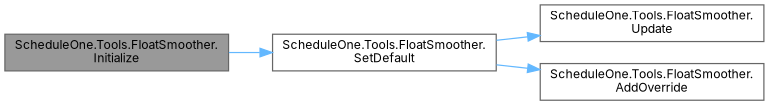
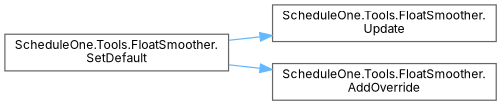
  digraph {
    fontname=Inter
    rankdir=LR
    node [color=grey40 fillcolor=white fontname=Inter fontsize=10 shape=box style=filled]
    edge [color=steelblue1 fontname=Inter fontsize=10 labelfontname=Helvetica labelfontsize=10 style=solid]
-   n1 [color=gray40 fillcolor=grey60 fontcolor=black height=0.2 label="ScheduleOne.Tools.FloatSmoother.\lInitialize" width=0.4]
    n2 [height=0.2 label="ScheduleOne.Tools.FloatSmoother.\lSetDefault" width=0.4]
    n3 [height=0.2 label="ScheduleOne.Tools.FloatSmoother.\lUpdate" width=0.4]
    n4 [height=0.2 label="ScheduleOne.Tools.FloatSmoother.\lAddOverride" width=0.4]
-   n1 -> n2
    n2 -> n3
    n2 -> n4
  }
